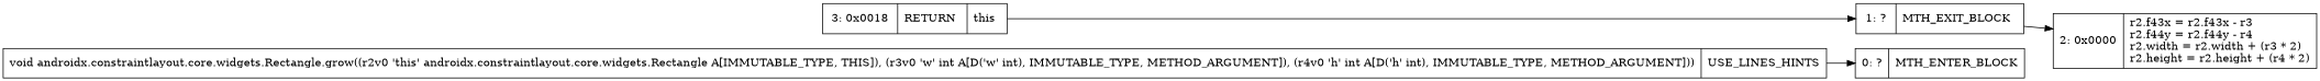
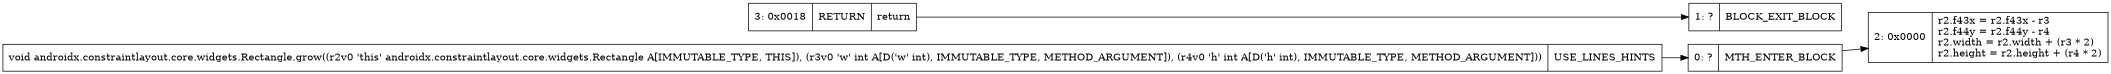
  digraph {
    rankdir=LR
    node [shape=record]
    n1 [label="{0\:\ ?|MTH_ENTER_BLOCK\l}"]
    n2 [label="{2\:\ 0x0000|r2.f43x = r2.f43x \- r3\lr2.f44y = r2.f44y \- r4\lr2.width = r2.width + (r3 * 2)\lr2.height = r2.height + (r4 * 2)\l}"]
-   n3 [label="{3\:\ 0x0018|RETURN\l|this\l}"]
-   n4 [label="{1\:\ ?|MTH_EXIT_BLOCK\l}"]
+   n3 [label="{3\:\ 0x0018|RETURN\l|return\l}"]
+   n4 [label="{1\:\ ?|BLOCK_EXIT_BLOCK\l}"]
    n5 [label="{void androidx.constraintlayout.core.widgets.Rectangle.grow((r2v0 'this' androidx.constraintlayout.core.widgets.Rectangle A[IMMUTABLE_TYPE, THIS]), (r3v0 'w' int A[D('w' int), IMMUTABLE_TYPE, METHOD_ARGUMENT]), (r4v0 'h' int A[D('h' int), IMMUTABLE_TYPE, METHOD_ARGUMENT]))  | USE_LINES_HINTS\l}"]
-   n4 -> n2
+   n1 -> n2
    n3 -> n4
    n5 -> n1
  }
